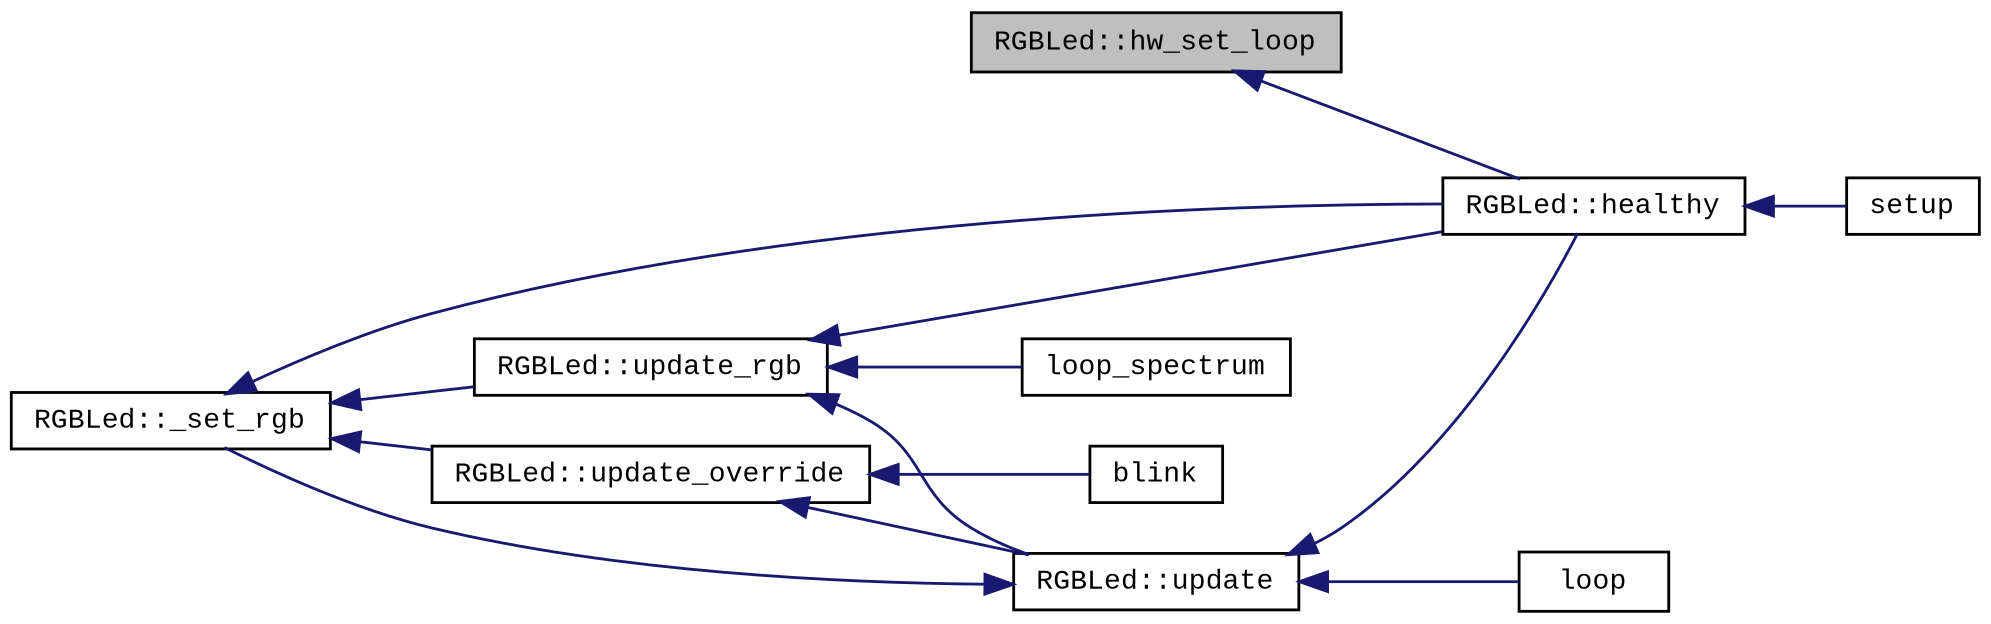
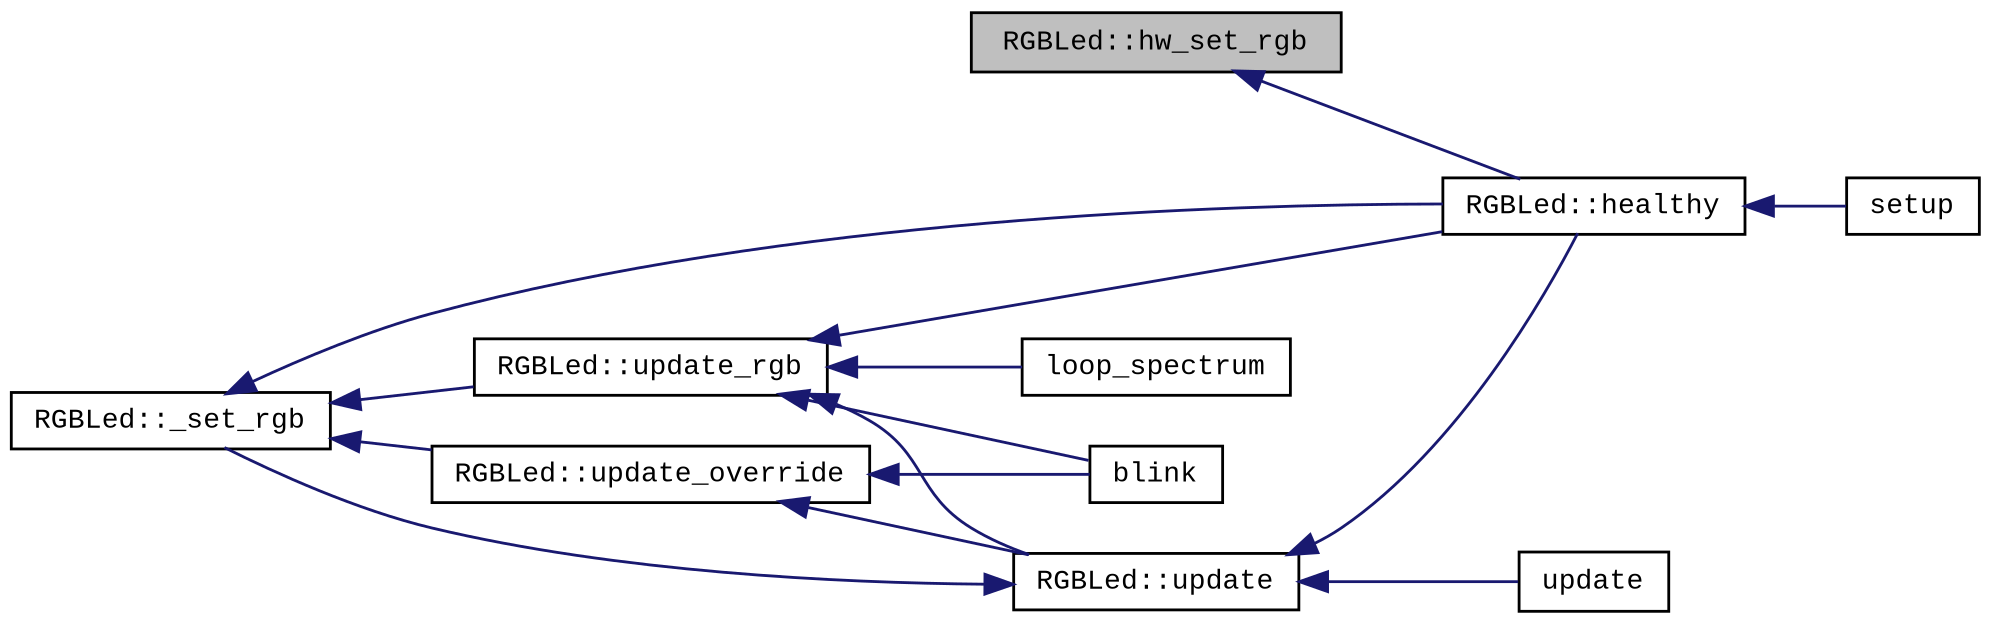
  digraph {
    fontname="Liberation Mono"
    rankdir=LR
    node [color=black fillcolor=white fontname="Liberation Mono" fontsize=10 shape=record style=filled]
    edge [color=midnightblue dir=back fontname="Liberation Mono" fontsize=10 labelfontname=Helvetica labelfontsize=10 style=solid]
-   n1 [fillcolor=grey75 fontcolor=black height=0.2 label="RGBLed::hw_set_loop" width=0.4]
+   n1 [fillcolor=grey75 fontcolor=black height=0.2 label="RGBLed::hw_set_rgb" width=0.4]
    n2 [height=0.2 label="RGBLed::healthy" width=0.4]
    n3 [height=0.2 label="RGBLed::_set_rgb" width=0.4]
    n4 [height=0.2 label="RGBLed::update_rgb" width=0.4]
    n5 [height=0.2 label="RGBLed::update_override" width=0.4]
    n6 [height=0.2 label=setup width=0.4]
    n7 [height=0.2 label=loop_spectrum width=0.4]
    n8 [height=0.2 label=blink width=0.4]
    n9 [height=0.2 label="RGBLed::update" width=0.4]
-   n10 [height=0.2 label=loop width=0.4]
+   n10 [height=0.2 label=update width=0.4]
    n1 -> n2
    n2 -> n6
    n3 -> n2
    n3 -> n4
    n3 -> n5
    n4 -> n2
    n4 -> n7
+   n4 -> n8
    n4 -> n9
    n5 -> n8
    n5 -> n9
    n9 -> n2
    n9 -> n3
    n9 -> n10
  }
